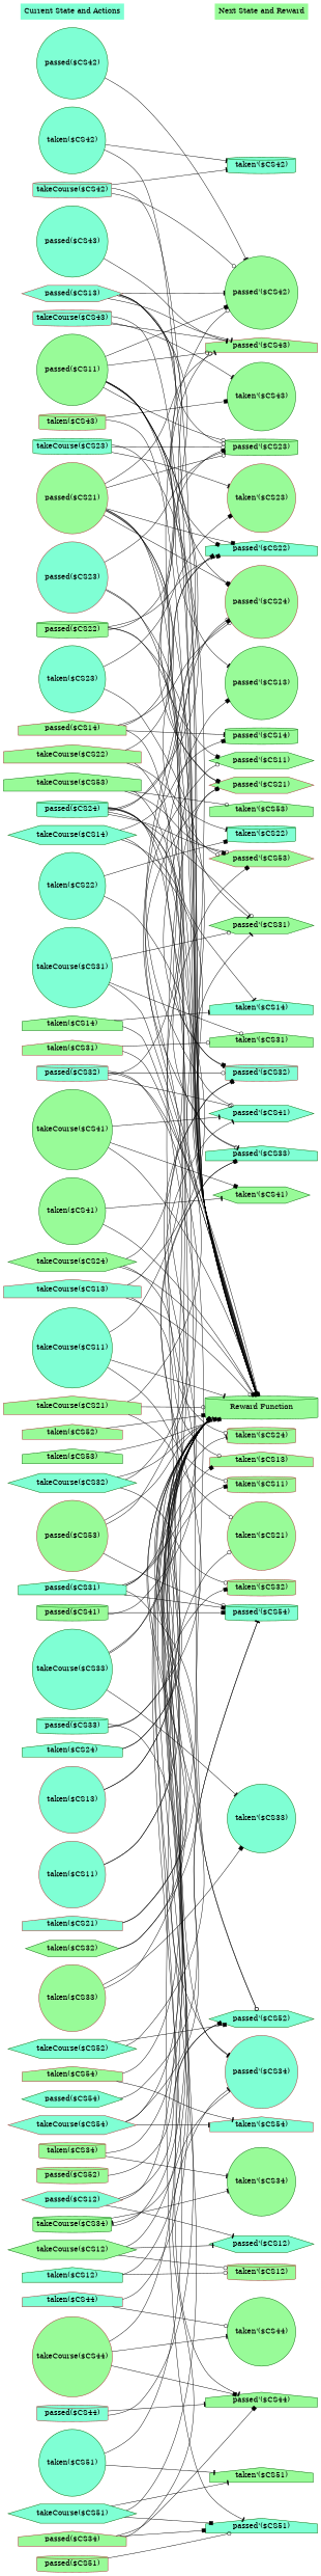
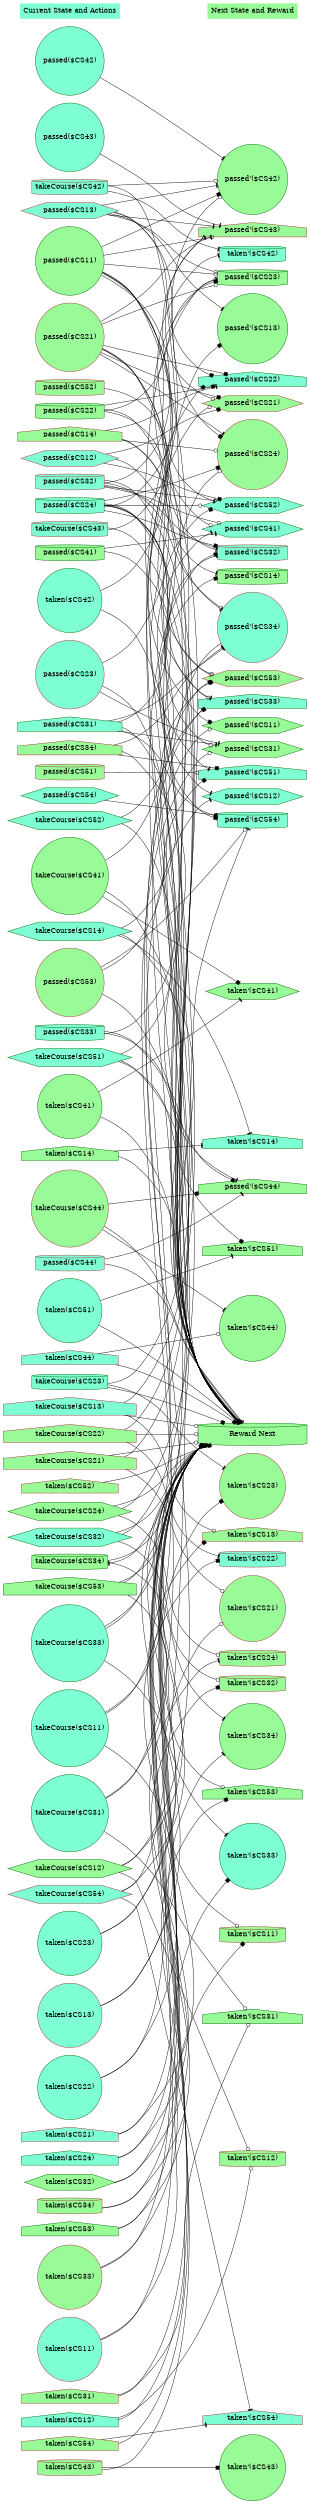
  digraph {
    fontname=Helvetica
    fontsize=16
    rankdir=LR
    ranksep=2.00
    node [color=darkgreen fillcolor=palegreen fontsize=16 shape=circle style=filled]
    edge [arrowhead=tee color=black style=solid]
    "taken($CS42)" [fillcolor=aquamarine height=0.51069 width=2.082]
    "taken($CS14)" [height=0.51069 shape=house width=2.082]
    "takeCourse($CS43)" [color=brown fillcolor=aquamarine height=0.5 shape=cylinder width=1.9861]
    "takeCourse($CS31)" [fillcolor=aquamarine height=0.5 width=1.9861]
    "taken($CS54)" [color=brown height=0.51069 shape=house width=2.082]
    "passed($CS34)" [color=brown height=0.51069 shape=house width=2.2195]
    "passed($CS22)" [height=0.51069 shape=cylinder width=2.2195]
    "taken($CS31)" [color=brown height=0.51069 shape=house width=2.082]
    "passed($CS51)" [color=brown height=0.51069 shape=cylinder width=2.2195]
    "takeCourse($CS44)" [color=brown height=0.5 width=1.9861]
    "takeCourse($CS32)" [fillcolor=aquamarine height=0.5 shape=hexagon width=1.9861]
    "taken($CS43)" [color=brown height=0.51069 shape=cylinder width=2.082]
    "passed($CS23)" [color=brown fillcolor=aquamarine height=0.51069 width=2.2195]
    "passed($CS11)" [height=0.51069 width=2.2195]
    "passed($CS52)" [color=brown height=0.51069 shape=cylinder width=2.2195]
    "taken($CS52)" [color=brown height=0.51069 shape=house width=2.082]
    "takeCourse($CS13)" [color=brown fillcolor=aquamarine height=0.5 shape=house width=1.9861]
    "Current State and Actions" [fillcolor=aquamarine height=0.5 shape=plaintext style="bold,filled" width=2.5139]
    "takeCourse($CS41)" [height=0.5 width=1.9861]
    "taken($CS24)" [fillcolor=aquamarine height=0.51069 shape=house width=2.082]
    "taken($CS12)" [fillcolor=aquamarine height=0.51069 shape=house width=2.082]
    "takeCourse($CS53)" [height=0.5 shape=house width=1.9861]
    "passed($CS24)" [fillcolor=aquamarine height=0.51069 shape=cylinder width=2.2195]
    "passed($CS12)" [color=brown fillcolor=aquamarine height=0.51069 shape=hexagon width=2.2195]
    "taken($CS53)" [height=0.51069 shape=house width=2.082]
    "passed($CS41)" [height=0.51069 shape=cylinder width=2.2195]
    "taken($CS41)" [height=0.51069 width=2.082]
    "takeCourse($CS14)" [fillcolor=aquamarine height=0.5 shape=hexagon width=1.9861]
    "taken($CS13)" [color=brown fillcolor=aquamarine height=0.51069 width=2.082]
    "takeCourse($CS54)" [color=brown fillcolor=aquamarine height=0.5 shape=hexagon width=1.9861]
    "takeCourse($CS42)" [color=brown fillcolor=aquamarine height=0.5 shape=cylinder width=1.9861]
    "passed($CS13)" [color=brown fillcolor=aquamarine height=0.51069 shape=hexagon width=2.2195]
    "passed($CS53)" [color=brown height=0.51069 width=2.2195]
    "takeCourse($CS23)" [fillcolor=aquamarine height=0.5 shape=cylinder width=1.9861]
    "takeCourse($CS11)" [fillcolor=aquamarine height=0.5 width=1.9861]
    "takeCourse($CS51)" [fillcolor=aquamarine height=0.5 shape=hexagon width=1.9861]
    "taken($CS34)" [color=brown height=0.51069 shape=cylinder width=2.082]
    "taken($CS22)" [fillcolor=aquamarine height=0.51069 width=2.082]
    "passed($CS14)" [color=brown height=0.51069 shape=house width=2.2195]
    "passed($CS54)" [fillcolor=aquamarine height=0.51069 shape=hexagon width=2.2195]
    "passed($CS42)" [fillcolor=aquamarine height=0.51069 width=2.2195]
    "taken($CS51)" [fillcolor=aquamarine height=0.51069 width=2.082]
    "takeCourse($CS12)" [height=0.5 shape=hexagon width=1.9861]
    "takeCourse($CS24)" [height=0.5 shape=hexagon width=1.9861]
    "takeCourse($CS52)" [fillcolor=aquamarine height=0.5 shape=hexagon width=1.9861]
    "taken($CS23)" [fillcolor=aquamarine height=0.51069 width=2.082]
    "taken($CS11)" [color=brown fillcolor=aquamarine height=0.51069 width=2.082]
    "passed($CS43)" [fillcolor=aquamarine height=0.51069 width=2.2195]
    "passed($CS31)" [fillcolor=aquamarine height=0.51069 shape=house width=2.2195]
    "takeCourse($CS33)" [fillcolor=aquamarine height=0.5 width=1.9861]
    "takeCourse($CS21)" [color=brown height=0.5 shape=house width=1.9861]
    "taken($CS44)" [color=brown fillcolor=aquamarine height=0.51069 shape=house width=2.082]
    "taken($CS32)" [height=0.51069 shape=hexagon width=2.082]
    "passed($CS44)" [color=brown fillcolor=aquamarine height=0.51069 shape=cylinder width=2.2195]
    "passed($CS32)" [color=brown fillcolor=aquamarine height=0.51069 shape=cylinder width=2.2195]
    "takeCourse($CS34)" [height=0.5 shape=cylinder width=1.9861]
    "takeCourse($CS22)" [color=brown height=0.5 shape=house width=1.9861]
    "taken($CS33)" [color=brown height=0.51069 width=2.082]
    "taken($CS21)" [color=brown fillcolor=aquamarine height=0.51069 shape=house width=2.082]
    "passed($CS33)" [fillcolor=aquamarine height=0.51069 shape=cylinder width=2.2195]
    "passed($CS21)" [color=brown height=0.51069 width=2.2195]
    "taken'($CS14)" [fillcolor=aquamarine height=0.51069 shape=house width=2.141]
    "taken'($CS54)" [color=brown fillcolor=aquamarine height=0.51069 shape=house width=2.141]
    "taken'($CS42)" [fillcolor=aquamarine height=0.51069 shape=cylinder width=2.141]
    "taken'($CS41)" [height=0.51069 shape=hexagon width=2.141]
    "Next State and Reward" [height=0.5 shape=plaintext style="bold,filled" width=2.25]
    "passed'($CS34)" [color=brown fillcolor=aquamarine height=0.51069 width=2.2785]
    "passed'($CS22)" [fillcolor=aquamarine height=0.51069 shape=house width=2.2785]
    "taken'($CS13)" [color=brown height=0.51069 shape=house width=2.141]
    "taken'($CS53)" [height=0.51069 shape=house width=2.141]
    "passed'($CS33)" [fillcolor=aquamarine height=0.51069 shape=house width=2.2785]
    "passed'($CS21)" [color=brown height=0.51069 shape=hexagon width=2.2785]
    "taken'($CS32)" [color=brown height=0.51069 shape=cylinder width=2.141]
    "taken'($CS44)" [height=0.51069 width=2.141]
    "passed'($CS44)" [height=0.51069 shape=house width=2.2785]
    "passed'($CS32)" [color=brown fillcolor=aquamarine height=0.51069 shape=cylinder width=2.2785]
    "taken'($CS43)" [height=0.51069 width=2.141]
    "taken'($CS31)" [height=0.51069 shape=house width=2.141]
    "passed'($CS31)" [height=0.51069 shape=hexagon width=2.2785]
    "passed'($CS43)" [color=brown height=0.51069 shape=house width=2.2785]
    "taken'($CS34)" [height=0.51069 width=2.141]
-   "taken'($CS22)" [fillcolor=aquamarine height=0.51069 shape=cylinder width=2.141]
+   "taken'($CS22)" [color=brown fillcolor=aquamarine height=0.51069 shape=cylinder width=2.141]
    "passed'($CS42)" [height=0.51069 width=2.2785]
-   "Reward Function" [height=0.72222 shape=cylinder width=3.5278]
+   "Reward Function" [height=0.72222 shape=cylinder width=3.5278 label="Reward Next"]
    "passed'($CS14)" [height=0.51069 shape=cylinder width=2.2785]
    "passed'($CS54)" [fillcolor=aquamarine height=0.51069 shape=cylinder width=2.2785]
    "taken'($CS21)" [color=brown height=0.51069 width=2.141]
    "taken'($CS33)" [fillcolor=aquamarine height=0.51069 width=2.141]
    "passed'($CS53)" [color=brown height=0.51069 shape=hexagon width=2.2785]
    "passed'($CS41)" [fillcolor=aquamarine height=0.51069 shape=hexagon width=2.2785]
    "passed'($CS13)" [height=0.51069 width=2.2785]
    "taken'($CS24)" [color=brown height=0.51069 shape=cylinder width=2.141]
    "taken'($CS12)" [color=brown height=0.51069 shape=cylinder width=2.141]
    "passed'($CS52)" [fillcolor=aquamarine height=0.51069 shape=hexagon width=2.2785]
    "taken'($CS51)" [height=0.51069 shape=house width=2.141]
    "passed'($CS24)" [color=brown height=0.51069 width=2.2785]
    "passed'($CS12)" [fillcolor=aquamarine height=0.51069 shape=hexagon width=2.2785]
    "taken'($CS23)" [color=brown height=0.51069 width=2.141]
    "taken'($CS11)" [color=brown height=0.51069 shape=cylinder width=2.141]
    "passed'($CS51)" [fillcolor=aquamarine height=0.51069 shape=house width=2.2785]
    "passed'($CS23)" [height=0.51069 shape=cylinder width=2.2785]
    "passed'($CS11)" [height=0.51069 shape=hexagon width=2.2785]
    subgraph sub_1 {
      rank=same
      "taken($CS42)"
      "taken($CS14)"
      "takeCourse($CS43)"
      "takeCourse($CS31)"
      "taken($CS54)"
      "passed($CS34)"
      "passed($CS22)"
      "taken($CS31)"
      "passed($CS51)"
      "takeCourse($CS44)"
      "takeCourse($CS32)"
      "taken($CS43)"
      "passed($CS23)"
      "passed($CS11)"
      "passed($CS52)"
      "taken($CS52)"
      "takeCourse($CS13)"
      "Current State and Actions"
      "takeCourse($CS41)"
      "taken($CS24)"
      "taken($CS12)"
      "takeCourse($CS53)"
      "passed($CS24)"
      "passed($CS12)"
      "taken($CS53)"
      "passed($CS41)"
      "taken($CS41)"
      "takeCourse($CS14)"
      "taken($CS13)"
      "takeCourse($CS54)"
      "takeCourse($CS42)"
      "passed($CS13)"
      "passed($CS53)"
      "takeCourse($CS23)"
      "takeCourse($CS11)"
      "takeCourse($CS51)"
      "taken($CS34)"
      "taken($CS22)"
      "passed($CS14)"
      "passed($CS54)"
      "passed($CS42)"
      "taken($CS51)"
      "takeCourse($CS12)"
      "takeCourse($CS24)"
      "takeCourse($CS52)"
      "taken($CS23)"
      "taken($CS11)"
      "passed($CS43)"
      "passed($CS31)"
      "takeCourse($CS33)"
      "takeCourse($CS21)"
      "taken($CS44)"
      "taken($CS32)"
      "passed($CS44)"
      "passed($CS32)"
      "takeCourse($CS34)"
      "takeCourse($CS22)"
      "taken($CS33)"
      "taken($CS21)"
      "passed($CS33)"
      "passed($CS21)"
    }
    subgraph sub_2 {
      rank=same
      "taken'($CS14)"
      "taken'($CS54)"
      "taken'($CS42)"
      "taken'($CS41)"
      "Next State and Reward"
      "passed'($CS34)"
      "passed'($CS22)"
      "taken'($CS13)"
      "taken'($CS53)"
      "passed'($CS33)"
      "passed'($CS21)"
      "taken'($CS32)"
      "taken'($CS44)"
      "passed'($CS44)"
      "passed'($CS32)"
      "taken'($CS43)"
      "taken'($CS31)"
      "passed'($CS31)"
      "passed'($CS43)"
      "taken'($CS34)"
      "taken'($CS22)"
      "passed'($CS42)"
      "Reward Function"
      "passed'($CS14)"
      "passed'($CS54)"
      "taken'($CS21)"
      "taken'($CS33)"
      "passed'($CS53)"
      "passed'($CS41)"
      "passed'($CS13)"
      "taken'($CS24)"
      "taken'($CS12)"
      "passed'($CS52)"
      "taken'($CS51)"
      "passed'($CS24)"
      "passed'($CS12)"
      "taken'($CS23)"
      "taken'($CS11)"
      "passed'($CS51)"
      "passed'($CS23)"
      "passed'($CS11)"
    }
    "taken($CS42)" -> "taken'($CS42)"
    "taken($CS42)" -> "Reward Function" [color="" style=""]
    "taken($CS14)" -> "taken'($CS14)"
    "taken($CS14)" -> "Reward Function" [arrowhead=odot color="" style=""]
-   "takeCourse($CS43)" -> "taken'($CS43)"
    "takeCourse($CS43)" -> "passed'($CS43)"
    "takeCourse($CS43)" -> "Reward Function" [arrowhead=odot color="" style=""]
    "takeCourse($CS31)" -> "taken'($CS31)" [arrowhead=odot]
    "takeCourse($CS31)" -> "passed'($CS31)" [arrowhead=odot]
    "takeCourse($CS31)" -> "Reward Function" [arrowhead=odot color="" style=""]
    "taken($CS54)" -> "taken'($CS54)"
    "taken($CS54)" -> "Reward Function" [color="" style=""]
    "passed($CS34)" -> "passed'($CS34)"
    "passed($CS34)" -> "passed'($CS44)" [arrowhead=box]
    "passed($CS34)" -> "passed'($CS51)" [arrowhead=box]
    "passed($CS22)" -> "passed'($CS22)" [arrowhead=box]
    "passed($CS22)" -> "passed'($CS32)"
    "passed($CS22)" -> "Reward Function" [arrowhead=box color="" style=""]
    "passed($CS22)" -> "passed'($CS23)" [arrowhead=box]
    "taken($CS31)" -> "taken'($CS31)" [arrowhead=odot]
    "taken($CS31)" -> "Reward Function" [arrowhead=box color="" style=""]
    "passed($CS51)" -> "passed'($CS51)" [arrowhead=odot]
    "takeCourse($CS44)" -> "taken'($CS44)"
    "takeCourse($CS44)" -> "passed'($CS44)" [arrowhead=box]
    "takeCourse($CS44)" -> "Reward Function" [color="" style=""]
    "takeCourse($CS32)" -> "taken'($CS32)" [arrowhead=odot]
    "takeCourse($CS32)" -> "passed'($CS32)" [arrowhead=box]
    "takeCourse($CS32)" -> "Reward Function" [arrowhead=box color="" style=""]
    "taken($CS43)" -> "taken'($CS43)" [arrowhead=box]
    "taken($CS43)" -> "Reward Function" [arrowhead=odot color="" style=""]
    "passed($CS23)" -> "passed'($CS31)"
    "passed($CS23)" -> "Reward Function" [color="" style=""]
    "passed($CS23)" -> "passed'($CS23)"
    "passed($CS11)" -> "passed'($CS33)" [arrowhead=odot]
    "passed($CS11)" -> "passed'($CS21)" [arrowhead=odot]
    "passed($CS11)" -> "passed'($CS43)" [arrowhead=odot]
    "passed($CS11)" -> "passed'($CS42)" [arrowhead=box]
    "passed($CS11)" -> "Reward Function" [arrowhead=odot color="" style=""]
    "passed($CS11)" -> "passed'($CS41)" [arrowhead=odot]
    "passed($CS11)" -> "passed'($CS23)" [arrowhead=odot]
    "passed($CS11)" -> "passed'($CS11)" [arrowhead=box]
    "passed($CS52)" -> "passed'($CS52)"
    "taken($CS52)" -> "Reward Function" [arrowhead=box color="" style=""]
    "takeCourse($CS13)" -> "taken'($CS13)" [arrowhead=odot]
    "takeCourse($CS13)" -> "Reward Function" [arrowhead=odot color="" style=""]
    "takeCourse($CS13)" -> "passed'($CS13)" [arrowhead=box]
    "Current State and Actions" -> "Next State and Reward" [style=invis arrowhead=""]
    "takeCourse($CS41)" -> "taken'($CS41)" [arrowhead=box]
    "takeCourse($CS41)" -> "Reward Function" [arrowhead=box color="" style=""]
    "takeCourse($CS41)" -> "passed'($CS41)"
    "taken($CS24)" -> "Reward Function" [color="" style=""]
    "taken($CS24)" -> "taken'($CS24)"
    "taken($CS12)" -> "Reward Function" [arrowhead=box color="" style=""]
    "taken($CS12)" -> "taken'($CS12)" [arrowhead=odot]
    "takeCourse($CS53)" -> "taken'($CS53)" [arrowhead=odot]
    "takeCourse($CS53)" -> "Reward Function" [arrowhead=odot color="" style=""]
    "takeCourse($CS53)" -> "passed'($CS53)" [arrowhead=box]
    "passed($CS24)" -> "passed'($CS33)"
    "passed($CS24)" -> "passed'($CS32)" [arrowhead=box]
    "passed($CS24)" -> "passed'($CS31)" [arrowhead=odot]
    "passed($CS24)" -> "passed'($CS42)" [arrowhead=odot]
    "passed($CS24)" -> "Reward Function" [color="" style=""]
    "passed($CS24)" -> "passed'($CS53)" [arrowhead=odot]
    "passed($CS24)" -> "passed'($CS52)" [arrowhead=odot]
    "passed($CS24)" -> "passed'($CS24)" [arrowhead=box]
    "passed($CS12)" -> "passed'($CS21)" [arrowhead=box]
    "passed($CS12)" -> "passed'($CS52)" [arrowhead=box]
    "passed($CS12)" -> "passed'($CS12)"
+   "taken($CS53)" -> "taken'($CS53)" [arrowhead=box]
    "taken($CS53)" -> "Reward Function" [arrowhead=box color="" style=""]
    "passed($CS41)" -> "passed'($CS54)" [arrowhead=box]
    "passed($CS41)" -> "passed'($CS41)"
    "taken($CS41)" -> "taken'($CS41)"
    "taken($CS41)" -> "Reward Function" [color="" style=""]
    "takeCourse($CS14)" -> "taken'($CS14)"
    "takeCourse($CS14)" -> "Reward Function" [color="" style=""]
    "takeCourse($CS14)" -> "passed'($CS14)" [arrowhead=box]
    "taken($CS13)" -> "taken'($CS13)" [arrowhead=box]
    "taken($CS13)" -> "Reward Function" [arrowhead=odot color="" style=""]
    "takeCourse($CS54)" -> "taken'($CS54)"
    "takeCourse($CS54)" -> "Reward Function" [arrowhead=box color="" style=""]
    "takeCourse($CS54)" -> "passed'($CS54)"
    "takeCourse($CS42)" -> "taken'($CS42)"
    "takeCourse($CS42)" -> "passed'($CS42)" [arrowhead=odot]
    "takeCourse($CS42)" -> "Reward Function" [arrowhead=box color="" style=""]
    "passed($CS13)" -> "passed'($CS22)" [arrowhead=box]
    "passed($CS13)" -> "passed'($CS43)"
    "passed($CS13)" -> "passed'($CS42)"
    "passed($CS13)" -> "passed'($CS13)"
    "passed($CS13)" -> "passed'($CS24)" [arrowhead=box]
    "passed($CS13)" -> "passed'($CS23)" [arrowhead=odot]
    "passed($CS53)" -> "Reward Function" [color="" style=""]
    "passed($CS53)" -> "passed'($CS54)" [arrowhead=odot]
    "passed($CS53)" -> "passed'($CS53)" [arrowhead=box]
    "takeCourse($CS23)" -> "Reward Function" [arrowhead=box color="" style=""]
    "takeCourse($CS23)" -> "taken'($CS23)"
    "takeCourse($CS23)" -> "passed'($CS23)" [arrowhead=odot]
    "takeCourse($CS11)" -> "Reward Function" [color="" style=""]
    "takeCourse($CS11)" -> "taken'($CS11)" [arrowhead=odot]
    "takeCourse($CS11)" -> "passed'($CS11)" [arrowhead=odot]
    "takeCourse($CS51)" -> "Reward Function" [arrowhead=odot color="" style=""]
-   "takeCourse($CS51)" -> "taken'($CS51)"
+   "takeCourse($CS51)" -> "taken'($CS51)" [arrowhead=box]
    "takeCourse($CS51)" -> "passed'($CS51)" [arrowhead=box]
    "taken($CS34)" -> "taken'($CS34)"
    "taken($CS34)" -> "Reward Function" [arrowhead=box color="" style=""]
    "taken($CS22)" -> "taken'($CS22)" [arrowhead=box]
    "taken($CS22)" -> "Reward Function" [arrowhead=odot color="" style=""]
    "passed($CS14)" -> "passed'($CS34)"
    "passed($CS14)" -> "passed'($CS22)"
    "passed($CS14)" -> "passed'($CS14)"
    "passed($CS14)" -> "passed'($CS24)" [arrowhead=odot]
    "passed($CS54)" -> "passed'($CS54)"
    "passed($CS42)" -> "passed'($CS42)"
    "taken($CS51)" -> "Reward Function" [color="" style=""]
    "taken($CS51)" -> "taken'($CS51)"
    "takeCourse($CS12)" -> "Reward Function" [arrowhead=box color="" style=""]
    "takeCourse($CS12)" -> "taken'($CS12)" [arrowhead=odot]
    "takeCourse($CS12)" -> "passed'($CS12)"
    "takeCourse($CS24)" -> "Reward Function" [arrowhead=box color="" style=""]
    "takeCourse($CS24)" -> "taken'($CS24)" [arrowhead=odot]
    "takeCourse($CS24)" -> "passed'($CS24)" [arrowhead=odot]
    "takeCourse($CS52)" -> "Reward Function" [arrowhead=box color="" style=""]
    "takeCourse($CS52)" -> "passed'($CS52)" [arrowhead=box]
    "taken($CS23)" -> "Reward Function" [arrowhead=odot color="" style=""]
    "taken($CS23)" -> "taken'($CS23)" [arrowhead=box]
    "taken($CS11)" -> "Reward Function" [arrowhead=odot color="" style=""]
    "taken($CS11)" -> "taken'($CS11)" [arrowhead=box]
    "passed($CS43)" -> "passed'($CS43)"
    "passed($CS31)" -> "passed'($CS34)"
    "passed($CS31)" -> "passed'($CS32)"
    "passed($CS31)" -> "passed'($CS31)"
    "passed($CS31)" -> "Reward Function" [arrowhead=odot color="" style=""]
    "passed($CS31)" -> "passed'($CS54)" [arrowhead=box]
    "takeCourse($CS33)" -> "passed'($CS33)" [arrowhead=odot]
    "takeCourse($CS33)" -> "Reward Function" [color="" style=""]
    "takeCourse($CS33)" -> "taken'($CS33)"
    "takeCourse($CS21)" -> "passed'($CS21)" [arrowhead=odot]
    "takeCourse($CS21)" -> "Reward Function" [arrowhead=odot color="" style=""]
    "takeCourse($CS21)" -> "taken'($CS21)" [arrowhead=odot]
    "taken($CS44)" -> "taken'($CS44)" [arrowhead=odot]
    "taken($CS44)" -> "Reward Function" [arrowhead=box color="" style=""]
    "taken($CS32)" -> "taken'($CS32)" [arrowhead=box]
    "taken($CS32)" -> "Reward Function" [arrowhead=box color="" style=""]
    "passed($CS44)" -> "passed'($CS44)"
    "passed($CS44)" -> "Reward Function" [arrowhead=odot color="" style=""]
+   "passed($CS32)" -> "passed'($CS34)" [arrowhead=odot]
    "passed($CS32)" -> "passed'($CS32)" [arrowhead=odot]
    "passed($CS32)" -> "passed'($CS43)" [arrowhead=odot]
    "passed($CS32)" -> "Reward Function" [arrowhead=box color="" style=""]
    "passed($CS32)" -> "passed'($CS41)" [arrowhead=odot]
    "passed($CS32)" -> "passed'($CS52)" [arrowhead=odot]
    "takeCourse($CS34)" -> "taken'($CS34)"
    "takeCourse($CS34)" -> "Reward Function" [arrowhead=box color="" style=""]
    "takeCourse($CS22)" -> "passed'($CS22)" [arrowhead=box]
    "takeCourse($CS22)" -> "taken'($CS22)"
    "takeCourse($CS22)" -> "Reward Function" [arrowhead=odot color="" style=""]
    "taken($CS33)" -> "Reward Function" [color="" style=""]
    "taken($CS33)" -> "taken'($CS33)" [arrowhead=box]
    "taken($CS21)" -> "Reward Function" [arrowhead=box color="" style=""]
    "taken($CS21)" -> "taken'($CS21)" [arrowhead=odot]
    "passed($CS33)" -> "passed'($CS33)" [arrowhead=box]
    "passed($CS33)" -> "passed'($CS44)"
    "passed($CS33)" -> "Reward Function" [color="" style=""]
    "passed($CS21)" -> "passed'($CS22)" [arrowhead=box]
    "passed($CS21)" -> "passed'($CS21)" [arrowhead=box]
    "passed($CS21)" -> "passed'($CS43)"
    "passed($CS21)" -> "Reward Function" [color="" style=""]
    "passed($CS21)" -> "passed'($CS53)" [arrowhead=odot]
    "passed($CS21)" -> "passed'($CS24)"
    "passed($CS21)" -> "passed'($CS51)"
    "passed($CS21)" -> "passed'($CS23)" [arrowhead=odot]
    "passed'($CS34)" -> "takeCourse($CS34)"
  }
